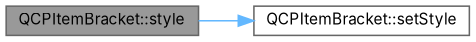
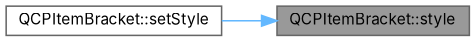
  digraph {
    rankdir=RL
    fontname=Inter
    node [fontname=Inter fontsize=10 shape=box style=filled]
    n1 [color=gray40 fillcolor=grey60 fontcolor=black height=0.2 label="QCPItemBracket::style" width=0.4]
    n2 [color=grey40 fillcolor=white height=0.2 label="QCPItemBracket::setStyle" width=0.4]
-   n2 -> n1 [color=steelblue1 dir=back fontname=Inter fontsize=10 labelfontname=Helvetica labelfontsize=10 style=solid]
+   n1 -> n2 [color=steelblue1 dir=back fontname=Inter fontsize=10 labelfontname=Helvetica labelfontsize=10 style=solid]
  }
